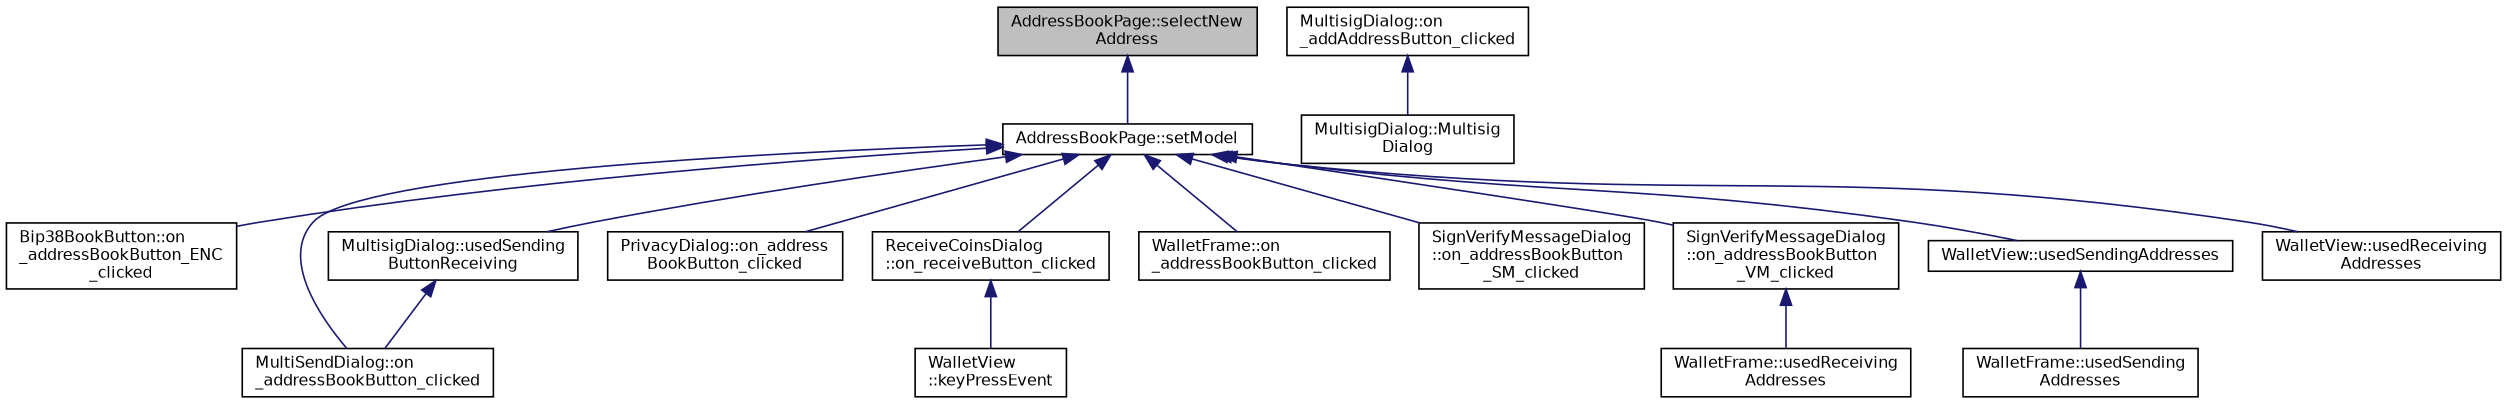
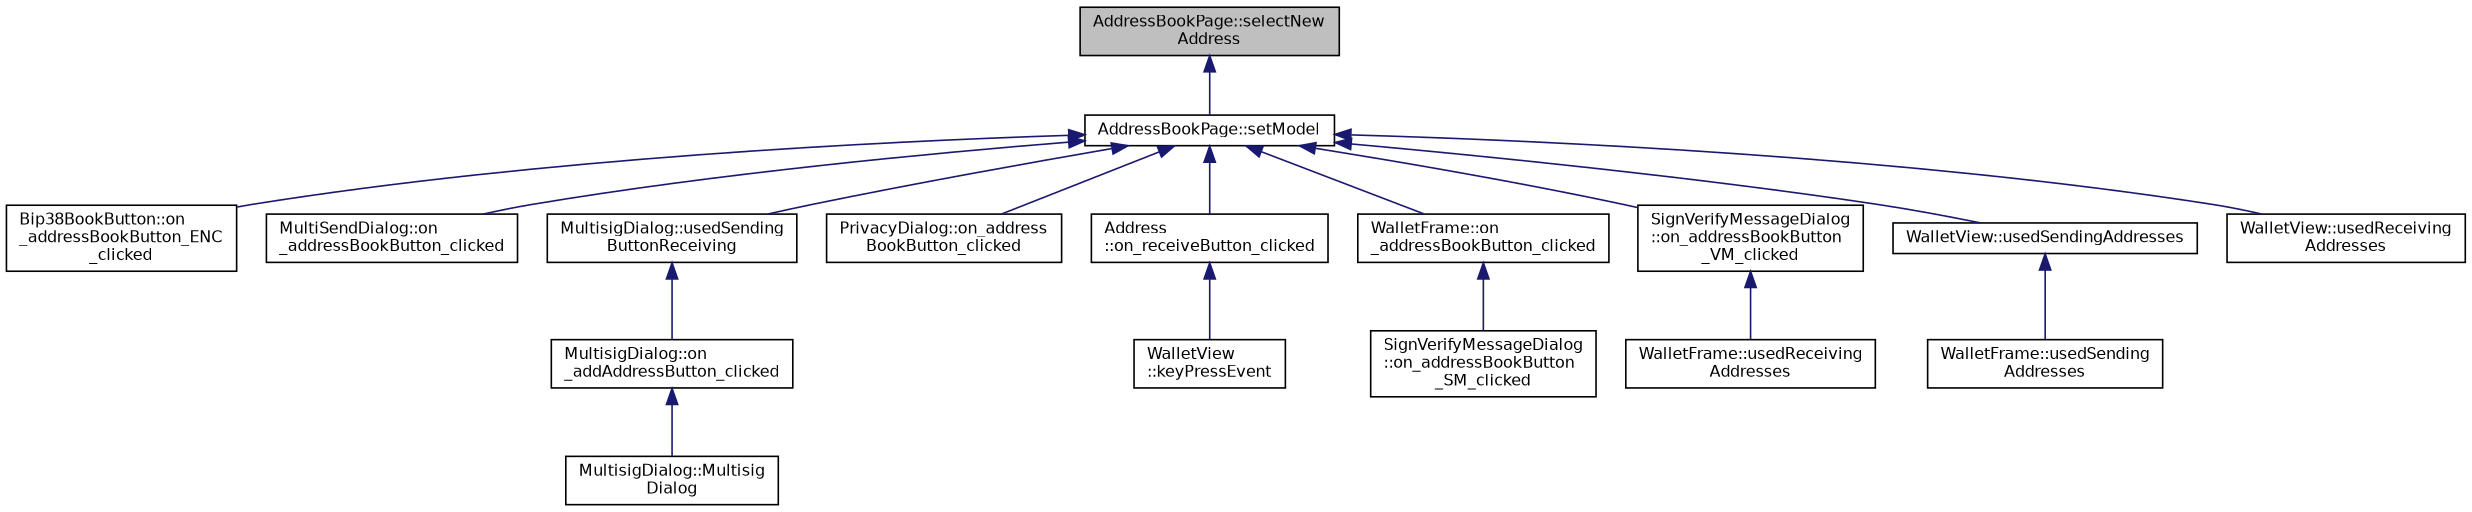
  digraph {
    rankdir=TB
    node [color=black fillcolor=white fontname=Helvetica fontsize=10 shape=record style=filled]
    edge [color=midnightblue dir=back fontname=Helvetica fontsize=10 labelfontname=Helvetica labelfontsize=10 style=solid]
    n1 [fillcolor=grey75 fontcolor=black height=0.2 label="AddressBookPage::selectNew\lAddress" width=0.4]
    n2 [height=0.2 label="AddressBookPage::setModel" width=0.4]
    n3 [height=0.2 label="Bip38BookButton::on\l_addressBookButton_ENC\l_clicked" width=0.4]
    n4 [height=0.2 label="MultiSendDialog::on\l_addressBookButton_clicked" width=0.4]
    n5 [height=0.2 label="MultisigDialog::usedSending\lButtonReceiving" width=0.4]
    n6 [height=0.2 label="PrivacyDialog::on_address\lBookButton_clicked" width=0.4]
-   n7 [height=0.2 label="ReceiveCoinsDialog\l::on_receiveButton_clicked" width=0.4]
+   n7 [height=0.2 label="Address\l::on_receiveButton_clicked" width=0.4]
    n8 [height=0.2 label="WalletFrame::on\l_addressBookButton_clicked" width=0.4]
    n9 [height=0.2 label="SignVerifyMessageDialog\l::on_addressBookButton\l_SM_clicked" width=0.4]
    n10 [height=0.2 label="SignVerifyMessageDialog\l::on_addressBookButton\l_VM_clicked" width=0.4]
    n11 [height=0.2 label="WalletView::usedSendingAddresses" width=0.4]
    n12 [height=0.2 label="WalletView::usedReceiving\lAddresses" width=0.4]
    n13 [height=0.2 label="MultisigDialog::on\l_addAddressButton_clicked" width=0.4]
    n14 [height=0.2 label="WalletView\l::keyPressEvent" width=0.4]
    n15 [height=0.2 label="WalletFrame::usedReceiving\lAddresses" width=0.4]
    n16 [height=0.2 label="WalletFrame::usedSending\lAddresses" width=0.4]
    n17 [height=0.2 label="MultisigDialog::Multisig\lDialog" width=0.4]
    n1 -> n2
    n2 -> n3
    n2 -> n4
    n2 -> n5
    n2 -> n6
    n2 -> n7
    n2 -> n8
-   n2 -> n9
+   n8 -> n9
    n2 -> n10
    n2 -> n11
    n2 -> n12
-   n5 -> n4
+   n5 -> n13
    n7 -> n14
    n10 -> n15
    n11 -> n16
    n13 -> n17
  }
